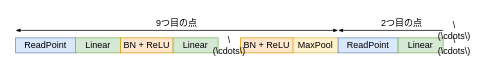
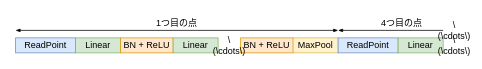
  <mxCell id="0" />
  <mxCell id="1" parent="0" />
  <mxCell id="2" value="ReadPoint" style="rounded=0;whiteSpace=wrap;html=1;fontFamily=Helvetica;fillColor=#dae8fc;strokeColor=#6c8ebf;" vertex="1" parent="1"><mxGeometry x="20" y="50" width="80" height="20" as="geometry" /></mxCell>
  <mxCell id="3" value="Linear" style="rounded=0;whiteSpace=wrap;html=1;fontFamily=Helvetica;fillColor=#d5e8d4;strokeColor=#82b366;" vertex="1" parent="1"><mxGeometry x="100" y="50" width="60" height="20" as="geometry" /></mxCell>
  <mxCell id="4" value="BN + ReLU" style="rounded=0;whiteSpace=wrap;html=1;fontFamily=Helvetica;fillColor=#ffe6cc;strokeColor=#d79b00;" vertex="1" parent="1"><mxGeometry x="160" y="50" width="70" height="20" as="geometry" /></mxCell>
  <mxCell id="5" value="Linear" style="rounded=0;whiteSpace=wrap;html=1;fontFamily=Helvetica;fillColor=#d5e8d4;strokeColor=#82b366;" vertex="1" parent="1"><mxGeometry x="230" y="50" width="60" height="20" as="geometry" /></mxCell>
  <mxCell id="6" value="BN + ReLU" style="rounded=0;whiteSpace=wrap;html=1;fontFamily=Helvetica;fillColor=#ffe6cc;strokeColor=#d79b00;" vertex="1" parent="1"><mxGeometry x="320" y="50" width="70" height="20" as="geometry" /></mxCell>
  <mxCell id="7" value="\(\cdots\)" style="text;html=1;strokeColor=none;fillColor=none;align=center;verticalAlign=middle;whiteSpace=wrap;rounded=0;fontFamily=Helvetica;" vertex="1" parent="1"><mxGeometry x="290" y="50" width="30" height="20" as="geometry" /></mxCell>
  <mxCell id="8" value="MaxPool" style="rounded=0;whiteSpace=wrap;html=1;fontFamily=Helvetica;fillColor=#fff2cc;strokeColor=#d6b656;" vertex="1" parent="1"><mxGeometry x="390" y="50" width="60" height="20" as="geometry" /></mxCell>
  <mxCell id="9" value="ReadPoint" style="rounded=0;whiteSpace=wrap;html=1;fontFamily=Helvetica;fillColor=#dae8fc;strokeColor=#6c8ebf;" vertex="1" parent="1"><mxGeometry x="450" y="50" width="80" height="20" as="geometry" /></mxCell>
  <mxCell id="10" value="Linear" style="rounded=0;whiteSpace=wrap;html=1;fontFamily=Helvetica;fillColor=#d5e8d4;strokeColor=#82b366;" vertex="1" parent="1"><mxGeometry x="530" y="50" width="60" height="20" as="geometry" /></mxCell>
  <mxCell id="11" value="\(\cdots\)" style="text;html=1;strokeColor=none;fillColor=none;align=center;verticalAlign=middle;whiteSpace=wrap;rounded=0;fontFamily=Helvetica;" vertex="1" parent="1"><mxGeometry x="590" y="50" width="30" height="20" as="geometry" /></mxCell>
  <mxCell id="12" value="" style="endArrow=blockThin;html=1;rounded=0;fontFamily=Helvetica;startArrow=blockThin;startFill=1;endFill=1;endSize=4;startSize=4;" edge="1" parent="1"><mxGeometry width="50" height="50" relative="1" as="geometry"><mxPoint x="20" y="40" as="sourcePoint" /><mxPoint x="450" y="40" as="targetPoint" /></mxGeometry></mxCell>
- <mxCell id="13" value="9つ目の点" style="text;html=1;strokeColor=none;fillColor=none;align=center;verticalAlign=middle;whiteSpace=wrap;rounded=0;fontFamily=Helvetica;" vertex="1" parent="1"><mxGeometry x="20" y="20" width="430" height="20" as="geometry" /></mxCell>
+ <mxCell id="13" value="1つ目の点" style="text;html=1;strokeColor=none;fillColor=none;align=center;verticalAlign=middle;whiteSpace=wrap;rounded=0;fontFamily=Helvetica;" vertex="1" parent="1"><mxGeometry x="20" y="20" width="430" height="20" as="geometry" /></mxCell>
  <mxCell id="14" value="" style="endArrow=none;html=1;rounded=0;fontFamily=Helvetica;startArrow=blockThin;startFill=1;endFill=0;endSize=4;startSize=4;" edge="1" parent="1"><mxGeometry width="50" height="50" relative="1" as="geometry"><mxPoint x="450" y="40" as="sourcePoint" /><mxPoint x="590" y="40" as="targetPoint" /></mxGeometry></mxCell>
- <mxCell id="15" value="2つ目の点" style="text;html=1;strokeColor=none;fillColor=none;align=center;verticalAlign=middle;whiteSpace=wrap;rounded=0;fontFamily=Helvetica;" vertex="1" parent="1"><mxGeometry x="450" y="20" width="170" height="20" as="geometry" /></mxCell>
+ <mxCell id="15" value="4つ目の点" style="text;html=1;strokeColor=none;fillColor=none;align=center;verticalAlign=middle;whiteSpace=wrap;rounded=0;fontFamily=Helvetica;" vertex="1" parent="1"><mxGeometry x="450" y="20" width="170" height="20" as="geometry" /></mxCell>
  <mxCell id="16" value="\(\cdots\)" style="text;html=1;strokeColor=none;fillColor=none;align=center;verticalAlign=middle;whiteSpace=wrap;rounded=0;fontFamily=Helvetica;" vertex="1" parent="1"><mxGeometry x="590" y="30" width="30" height="20" as="geometry" /></mxCell>
